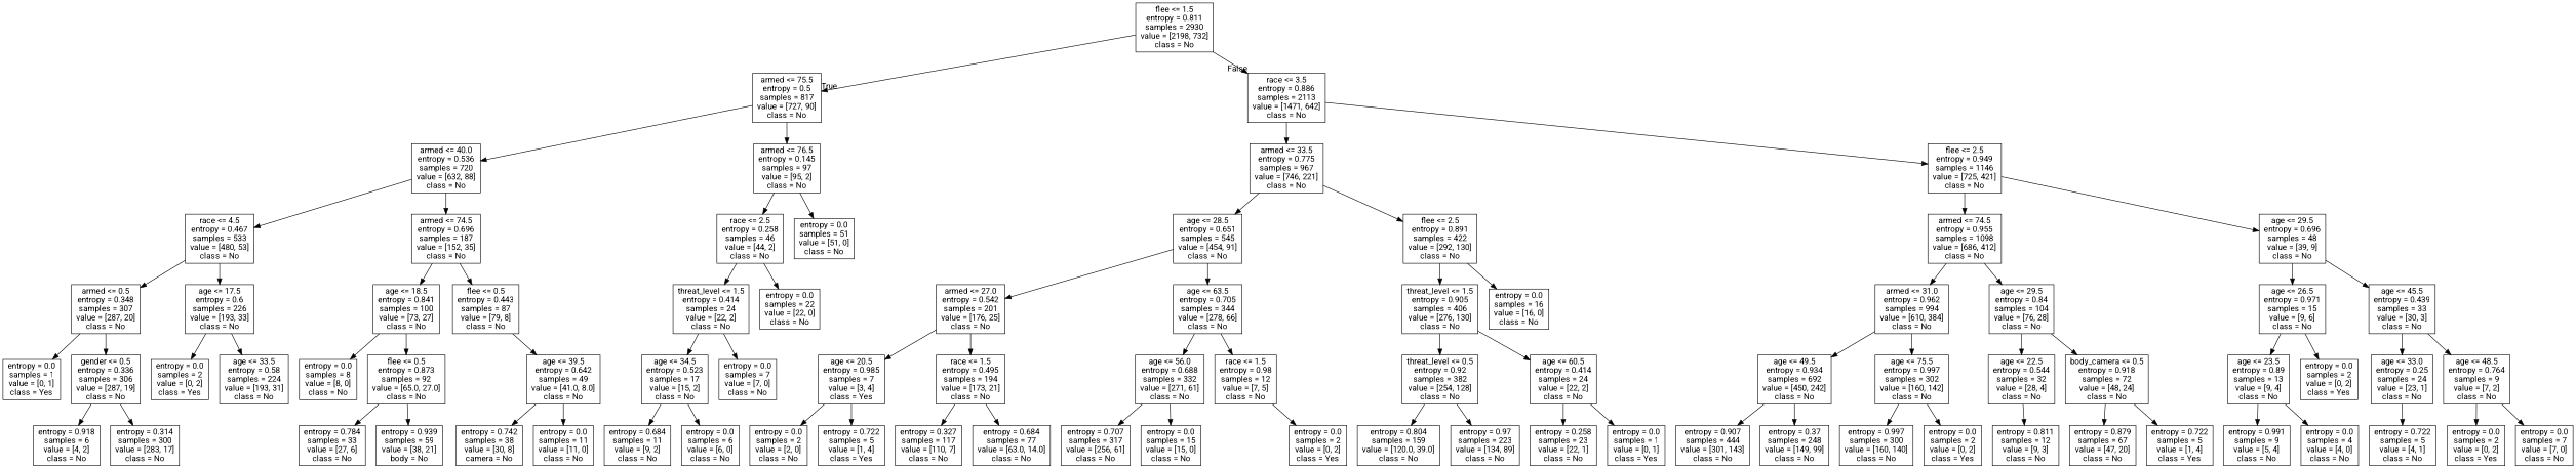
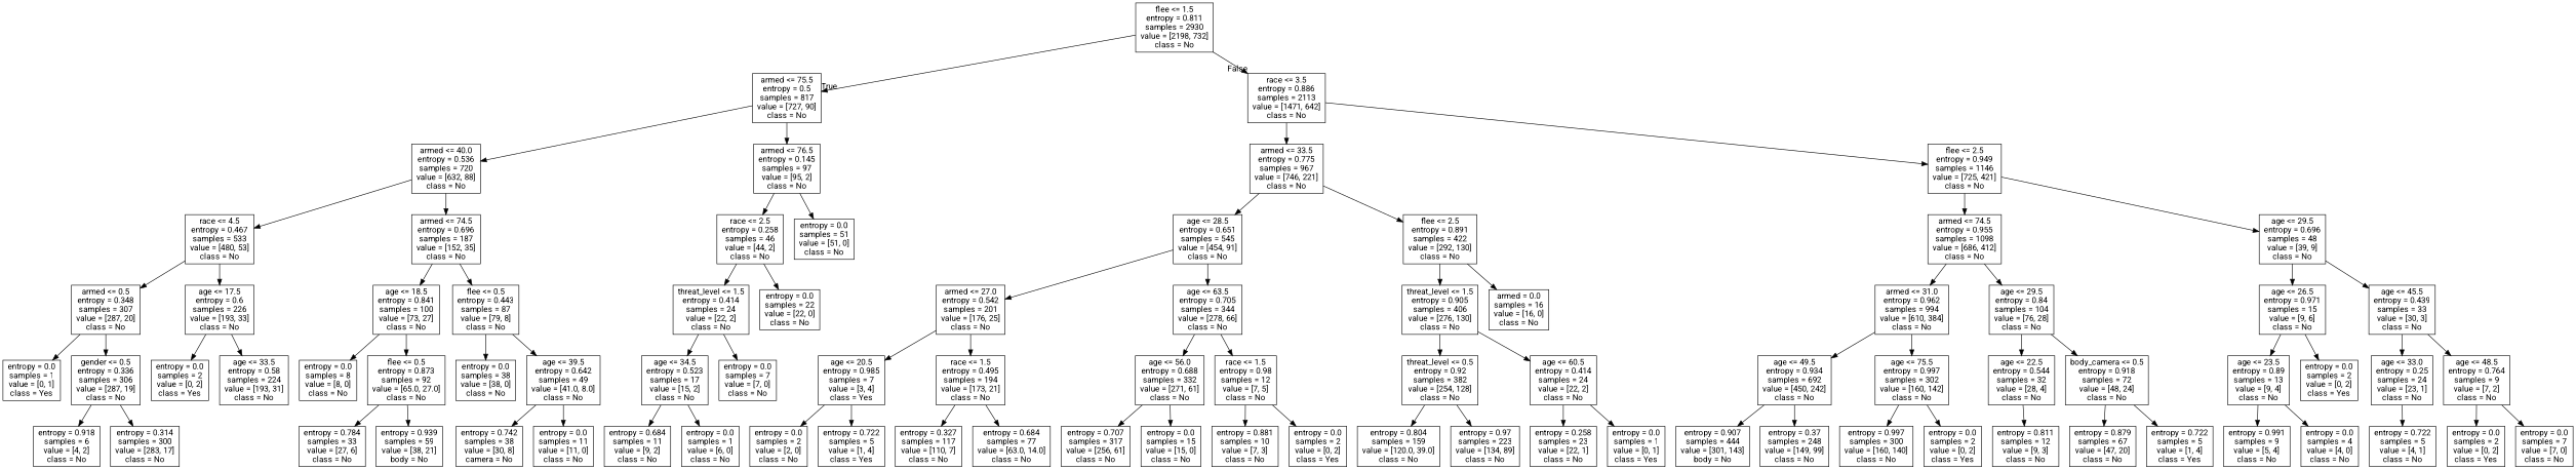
  digraph {
    fontname=Roboto
    node [fontname=Roboto shape=box]
    edge [fontname=Roboto]
    n1 [label="flee <= 1.5\nentropy = 0.811\nsamples = 2930\nvalue = [2198, 732]\nclass = No"]
    n2 [label="armed <= 75.5\nentropy = 0.5\nsamples = 817\nvalue = [727, 90]\nclass = No"]
    n3 [label="race <= 3.5\nentropy = 0.886\nsamples = 2113\nvalue = [1471, 642]\nclass = No"]
    n4 [label="armed <= 40.0\nentropy = 0.536\nsamples = 720\nvalue = [632, 88]\nclass = No"]
    n5 [label="armed <= 76.5\nentropy = 0.145\nsamples = 97\nvalue = [95, 2]\nclass = No"]
    n6 [label="armed <= 33.5\nentropy = 0.775\nsamples = 967\nvalue = [746, 221]\nclass = No"]
    n7 [label="flee <= 2.5\nentropy = 0.949\nsamples = 1146\nvalue = [725, 421]\nclass = No"]
    n8 [label="race <= 4.5\nentropy = 0.467\nsamples = 533\nvalue = [480, 53]\nclass = No"]
    n9 [label="armed <= 74.5\nentropy = 0.696\nsamples = 187\nvalue = [152, 35]\nclass = No"]
    n10 [label="race <= 2.5\nentropy = 0.258\nsamples = 46\nvalue = [44, 2]\nclass = No"]
    n11 [label="entropy = 0.0\nsamples = 51\nvalue = [51, 0]\nclass = No"]
    n12 [label="armed <= 0.5\nentropy = 0.348\nsamples = 307\nvalue = [287, 20]\nclass = No"]
    n13 [label="age <= 17.5\nentropy = 0.6\nsamples = 226\nvalue = [193, 33]\nclass = No"]
    n14 [label="age <= 18.5\nentropy = 0.841\nsamples = 100\nvalue = [73, 27]\nclass = No"]
    n15 [label="flee <= 0.5\nentropy = 0.443\nsamples = 87\nvalue = [79, 8]\nclass = No"]
    n16 [label="entropy = 0.0\nsamples = 1\nvalue = [0, 1]\nclass = Yes"]
    n17 [label="gender <= 0.5\nentropy = 0.336\nsamples = 306\nvalue = [287, 19]\nclass = No"]
    n18 [label="entropy = 0.0\nsamples = 2\nvalue = [0, 2]\nclass = Yes"]
    n19 [label="age <= 33.5\nentropy = 0.58\nsamples = 224\nvalue = [193, 31]\nclass = No"]
    n20 [label="entropy = 0.918\nsamples = 6\nvalue = [4, 2]\nclass = No"]
    n21 [label="entropy = 0.314\nsamples = 300\nvalue = [283, 17]\nclass = No"]
    n22 [label="entropy = 0.0\nsamples = 8\nvalue = [8, 0]\nclass = No"]
    n23 [label="flee <= 0.5\nentropy = 0.873\nsamples = 92\nvalue = [65.0, 27.0]\nclass = No"]
+   n24 [label="entropy = 0.0\nsamples = 38\nvalue = [38, 0]\nclass = No"]
    n25 [label="age <= 39.5\nentropy = 0.642\nsamples = 49\nvalue = [41.0, 8.0]\nclass = No"]
    n26 [label="entropy = 0.784\nsamples = 33\nvalue = [27, 6]\nclass = No"]
    n27 [label="entropy = 0.939\nsamples = 59\nvalue = [38, 21]\nbody = No"]
    n28 [label="entropy = 0.742\nsamples = 38\nvalue = [30, 8]\ncamera = No"]
    n29 [label="entropy = 0.0\nsamples = 11\nvalue = [11, 0]\nclass = No"]
    n30 [label="threat_level <= 1.5\nentropy = 0.414\nsamples = 24\nvalue = [22, 2]\nclass = No"]
    n31 [label="entropy = 0.0\nsamples = 22\nvalue = [22, 0]\nclass = No"]
    n32 [label="age <= 34.5\nentropy = 0.523\nsamples = 17\nvalue = [15, 2]\nclass = No"]
    n33 [label="entropy = 0.0\nsamples = 7\nvalue = [7, 0]\nclass = No"]
    n34 [label="entropy = 0.684\nsamples = 11\nvalue = [9, 2]\nclass = No"]
-   n35 [label="entropy = 0.0\nsamples = 6\nvalue = [6, 0]\nclass = No"]
+   n35 [label="entropy = 0.0\nsamples = 1\nvalue = [6, 0]\nclass = No"]
    n36 [label="age <= 28.5\nentropy = 0.651\nsamples = 545\nvalue = [454, 91]\nclass = No"]
    n37 [label="flee <= 2.5\nentropy = 0.891\nsamples = 422\nvalue = [292, 130]\nclass = No"]
    n38 [label="armed <= 74.5\nentropy = 0.955\nsamples = 1098\nvalue = [686, 412]\nclass = No"]
    n39 [label="age <= 29.5\nentropy = 0.696\nsamples = 48\nvalue = [39, 9]\nclass = No"]
    n40 [label="armed <= 27.0\nentropy = 0.542\nsamples = 201\nvalue = [176, 25]\nclass = No"]
    n41 [label="age <= 63.5\nentropy = 0.705\nsamples = 344\nvalue = [278, 66]\nclass = No"]
    n42 [label="threat_level <= 1.5\nentropy = 0.905\nsamples = 406\nvalue = [276, 130]\nclass = No"]
-   n43 [label="entropy = 0.0\nsamples = 16\nvalue = [16, 0]\nclass = No"]
+   n43 [label="armed = 0.0\nsamples = 16\nvalue = [16, 0]\nclass = No"]
    n44 [label="age <= 20.5\nentropy = 0.985\nsamples = 7\nvalue = [3, 4]\nclass = Yes"]
    n45 [label="race <= 1.5\nentropy = 0.495\nsamples = 194\nvalue = [173, 21]\nclass = No"]
    n46 [label="age <= 56.0\nentropy = 0.688\nsamples = 332\nvalue = [271, 61]\nclass = No"]
    n47 [label="race <= 1.5\nentropy = 0.98\nsamples = 12\nvalue = [7, 5]\nclass = No"]
    n48 [label="entropy = 0.0\nsamples = 2\nvalue = [2, 0]\nclass = No"]
    n49 [label="entropy = 0.722\nsamples = 5\nvalue = [1, 4]\nclass = Yes"]
    n50 [label="entropy = 0.327\nsamples = 117\nvalue = [110, 7]\nclass = No"]
    n51 [label="entropy = 0.684\nsamples = 77\nvalue = [63.0, 14.0]\nclass = No"]
    n52 [label="entropy = 0.707\nsamples = 317\nvalue = [256, 61]\nclass = No"]
    n53 [label="entropy = 0.0\nsamples = 15\nvalue = [15, 0]\nclass = No"]
+   n54 [label="entropy = 0.881\nsamples = 10\nvalue = [7, 3]\nclass = No"]
    n55 [label="entropy = 0.0\nsamples = 2\nvalue = [0, 2]\nclass = Yes"]
    n56 [label="threat_level <= 0.5\nentropy = 0.92\nsamples = 382\nvalue = [254, 128]\nclass = No"]
    n57 [label="age <= 60.5\nentropy = 0.414\nsamples = 24\nvalue = [22, 2]\nclass = No"]
    n58 [label="entropy = 0.804\nsamples = 159\nvalue = [120.0, 39.0]\nclass = No"]
    n59 [label="entropy = 0.97\nsamples = 223\nvalue = [134, 89]\nclass = No"]
    n60 [label="entropy = 0.258\nsamples = 23\nvalue = [22, 1]\nclass = No"]
    n61 [label="entropy = 0.0\nsamples = 1\nvalue = [0, 1]\nclass = Yes"]
    n62 [label="armed <= 31.0\nentropy = 0.962\nsamples = 994\nvalue = [610, 384]\nclass = No"]
    n63 [label="age <= 29.5\nentropy = 0.84\nsamples = 104\nvalue = [76, 28]\nclass = No"]
    n64 [label="age <= 26.5\nentropy = 0.971\nsamples = 15\nvalue = [9, 6]\nclass = No"]
    n65 [label="age <= 45.5\nentropy = 0.439\nsamples = 33\nvalue = [30, 3]\nclass = No"]
    n66 [label="age <= 49.5\nentropy = 0.934\nsamples = 692\nvalue = [450, 242]\nclass = No"]
    n67 [label="age <= 75.5\nentropy = 0.997\nsamples = 302\nvalue = [160, 142]\nclass = No"]
    n68 [label="age <= 22.5\nentropy = 0.544\nsamples = 32\nvalue = [28, 4]\nclass = No"]
    n69 [label="body_camera <= 0.5\nentropy = 0.918\nsamples = 72\nvalue = [48, 24]\nclass = No"]
-   n70 [label="entropy = 0.907\nsamples = 444\nvalue = [301, 143]\nclass = No"]
+   n70 [label="entropy = 0.907\nsamples = 444\nvalue = [301, 143]\nbody = No"]
    n71 [label="entropy = 0.37\nsamples = 248\nvalue = [149, 99]\nclass = No"]
    n72 [label="entropy = 0.997\nsamples = 300\nvalue = [160, 140]\nclass = No"]
    n73 [label="entropy = 0.0\nsamples = 2\nvalue = [0, 2]\nclass = Yes"]
    n74 [label="entropy = 0.811\nsamples = 12\nvalue = [9, 3]\nclass = No"]
    n75 [label="entropy = 0.879\nsamples = 67\nvalue = [47, 20]\nclass = No"]
    n76 [label="entropy = 0.722\nsamples = 5\nvalue = [1, 4]\nclass = Yes"]
    n77 [label="age <= 23.5\nentropy = 0.89\nsamples = 13\nvalue = [9, 4]\nclass = No"]
    n78 [label="entropy = 0.0\nsamples = 2\nvalue = [0, 2]\nclass = Yes"]
    n79 [label="age <= 33.0\nentropy = 0.25\nsamples = 24\nvalue = [23, 1]\nclass = No"]
    n80 [label="age <= 48.5\nentropy = 0.764\nsamples = 9\nvalue = [7, 2]\nclass = No"]
    n81 [label="entropy = 0.991\nsamples = 9\nvalue = [5, 4]\nclass = No"]
    n82 [label="entropy = 0.0\nsamples = 4\nvalue = [4, 0]\nclass = No"]
    n83 [label="entropy = 0.722\nsamples = 5\nvalue = [4, 1]\nclass = No"]
    n84 [label="entropy = 0.0\nsamples = 2\nvalue = [0, 2]\nclass = Yes"]
    n85 [label="entropy = 0.0\nsamples = 7\nvalue = [7, 0]\nclass = No"]
    n1 -> n2 [headlabel=True labelangle=45 labeldistance=2.5]
    n1 -> n3 [headlabel=False labelangle=-45 labeldistance=2.5]
    n2 -> n4
    n2 -> n5
    n3 -> n6
    n3 -> n7
    n4 -> n8
    n4 -> n9
    n5 -> n10
    n5 -> n11
    n6 -> n36
    n6 -> n37
    n7 -> n38
    n7 -> n39
    n8 -> n12
    n8 -> n13
    n9 -> n14
    n9 -> n15
    n10 -> n30
    n10 -> n31
    n12 -> n16
    n12 -> n17
    n13 -> n18
    n13 -> n19
    n14 -> n22
    n14 -> n23
+   n15 -> n24
    n15 -> n25
    n17 -> n20
    n17 -> n21
    n23 -> n26
    n23 -> n27
    n25 -> n28
    n25 -> n29
    n30 -> n32
    n30 -> n33
    n32 -> n34
    n32 -> n35
    n36 -> n40
    n36 -> n41
    n37 -> n42
    n37 -> n43
    n38 -> n62
    n38 -> n63
    n39 -> n64
    n39 -> n65
    n40 -> n44
    n40 -> n45
    n41 -> n46
    n41 -> n47
    n42 -> n56
    n42 -> n57
    n44 -> n48
    n44 -> n49
    n45 -> n50
    n45 -> n51
    n46 -> n52
    n46 -> n53
+   n47 -> n54
    n47 -> n55
    n56 -> n58
    n56 -> n59
    n57 -> n60
    n57 -> n61
    n62 -> n66
    n62 -> n67
    n63 -> n68
    n63 -> n69
    n64 -> n77
    n64 -> n78
    n65 -> n79
    n65 -> n80
    n66 -> n70
    n66 -> n71
    n67 -> n72
    n67 -> n73
    n68 -> n74
    n69 -> n75
    n69 -> n76
    n77 -> n81
    n77 -> n82
    n79 -> n83
    n80 -> n84
    n80 -> n85
  }
